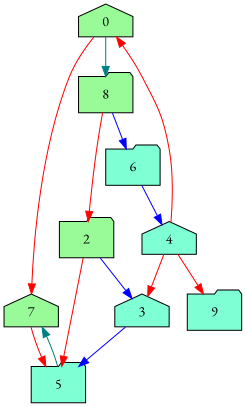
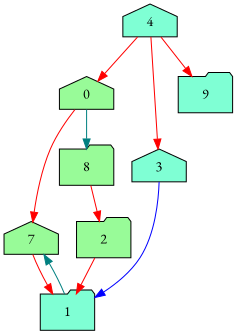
  digraph {
    fontname="EB Garamond"
    node [fillcolor=aquamarine fontname="EB Garamond" shape=folder style=filled]
    edge [color=red fontname="EB Garamond"]
    n1 [fillcolor=palegreen label=0 shape=house]
    7 [fillcolor=palegreen shape=house]
    8 [fillcolor=palegreen]
-   5
+   5 [label=1]
    2 [fillcolor=palegreen]
-   6
    3 [shape=house]
    4 [shape=house]
    9
    n1 -> 7
    n1 -> 8 [color=teal]
    7 -> 5
    8 -> 2
-   8 -> 6 [color=blue]
    5 -> 7 [color=teal]
    2 -> 5
-   2 -> 3 [color=blue]
-   6 -> 4 [color=blue]
    3 -> 5 [color=blue]
    4 -> n1
    4 -> 3
    4 -> 9
  }
